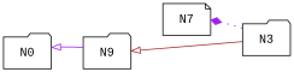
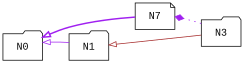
  digraph {
    fontname="Liberation Mono"
    rankdir=LR
    node [fontname="Liberation Mono" shape=folder]
    edge [arrowhead=none fontname="Liberation Mono" style=invis]
    N0
-   N1 [label=N9]
+   N1
    n3 [label=N7 shape=note]
    N3
    N0 -> N1
    N1 -> N0 [arrowhead=onormal color=purple style=solid]
    N1 -> n3
+   n3 -> N0 [arrowhead=onormal color=purple style=bold]
    n3 -> N3
    N3 -> N0
    N3 -> N1 [arrowhead=onormal color=brown style=solid]
    N3 -> n3 [arrowhead=diamond color=purple style=dotted]
  }
